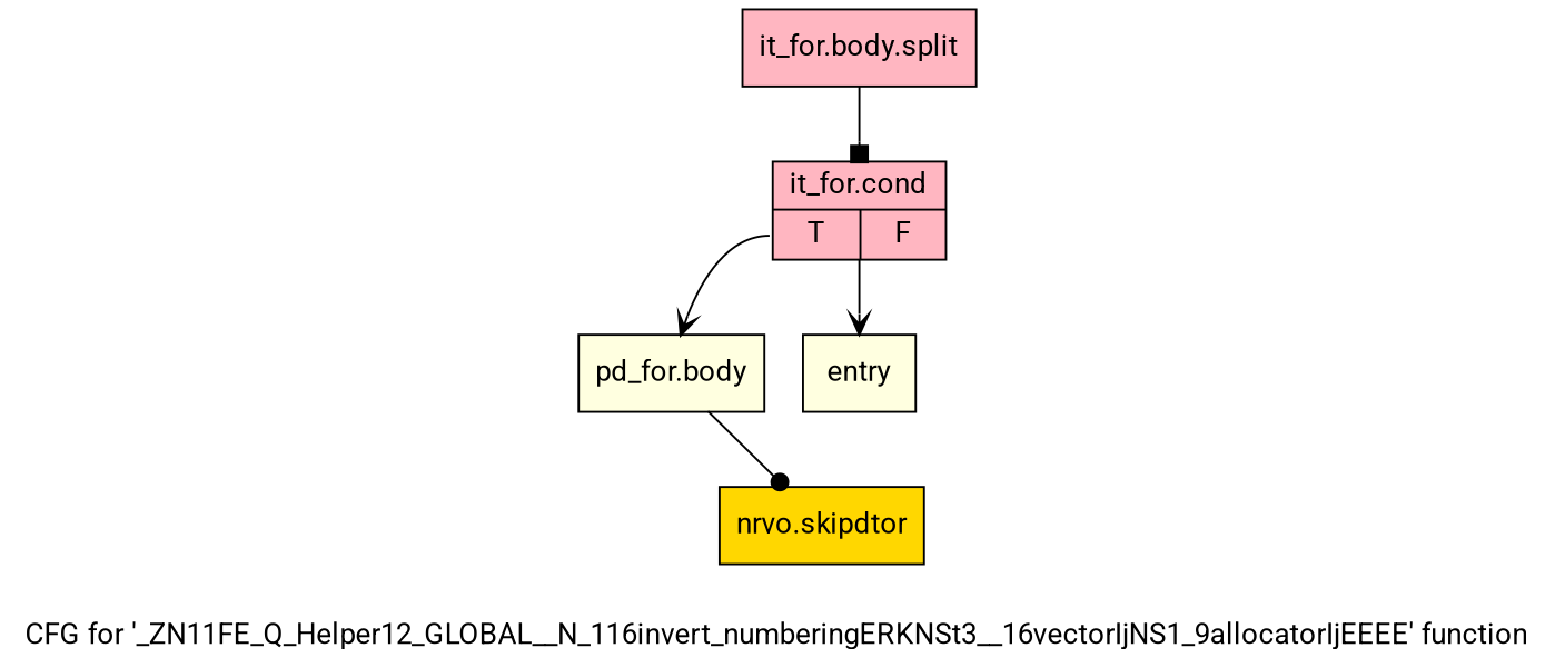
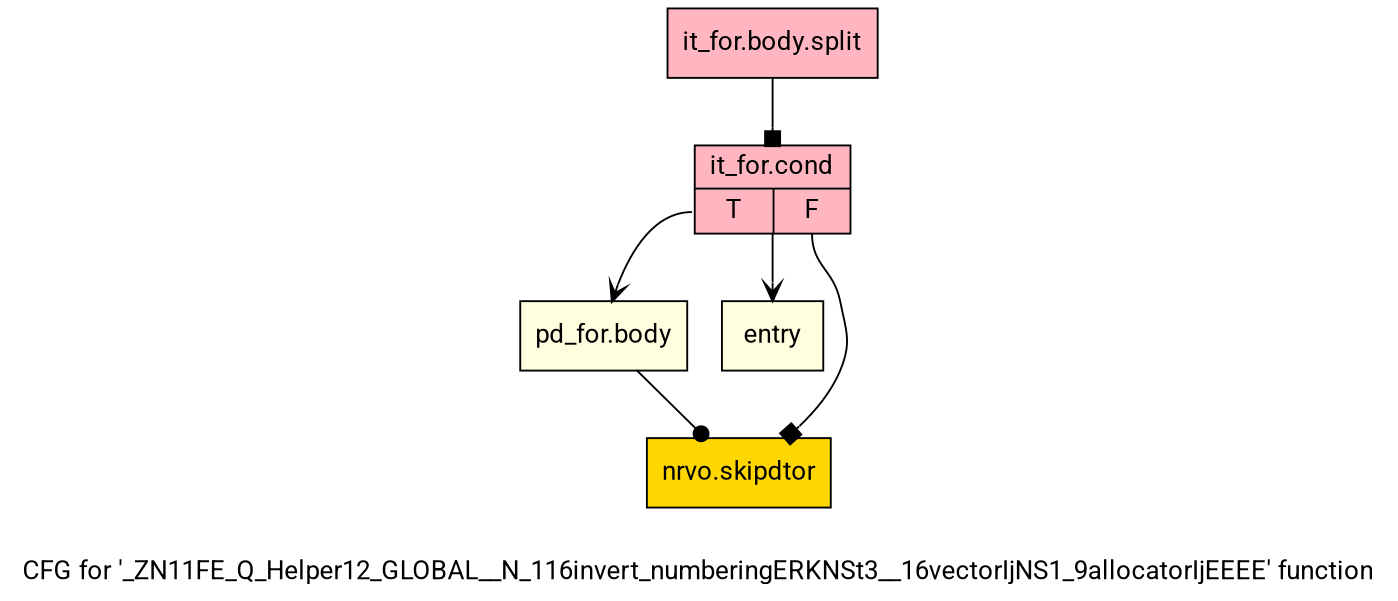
  digraph {
    fontname=Roboto
    label="CFG for '_ZN11FE_Q_Helper12_GLOBAL__N_116invert_numberingERKNSt3__16vectorIjNS1_9allocatorIjEEEE' function"
    node [fillcolor=lightyellow fontname=Roboto shape=record style=filled]
    edge [arrowhead=vee fontname=Roboto]
    n1 [label="{entry}"]
    n2 [fillcolor=lightpink label="{it_for.cond|{<s0>T|<s1>F}}"]
    n3 [label="{pd_for.body}"]
    n4 [fillcolor=gold label="{nrvo.skipdtor}"]
    n5 [fillcolor=lightpink label="{it_for.body.split}"]
    n2 -> n1
    n2 -> n3 [tailport=s0]
+   n2 -> n4 [arrowhead=box tailport=s1]
    n3 -> n4 [arrowhead=dot]
    n5 -> n2 [arrowhead=box]
  }
